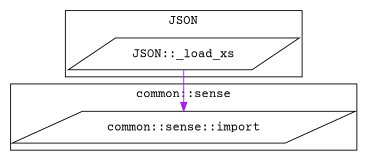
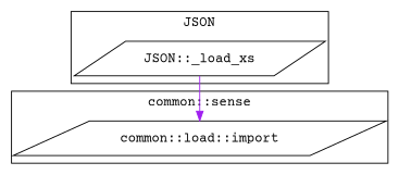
  digraph {
    fontname="Courier Prime"
    node [shape=parallelogram fontname="Courier Prime"]
    "JSON::_load_xs"
-   "common::sense::import"
+   "common::sense::import" [label="common::load::import"]
    subgraph cluster_1 {
      label=JSON
      "JSON::_load_xs"
    }
    subgraph cluster_2 {
      label="common::sense"
      "common::sense::import"
    }
    "JSON::_load_xs" -> "common::sense::import" [color=purple fontname="Courier Prime"]
  }
